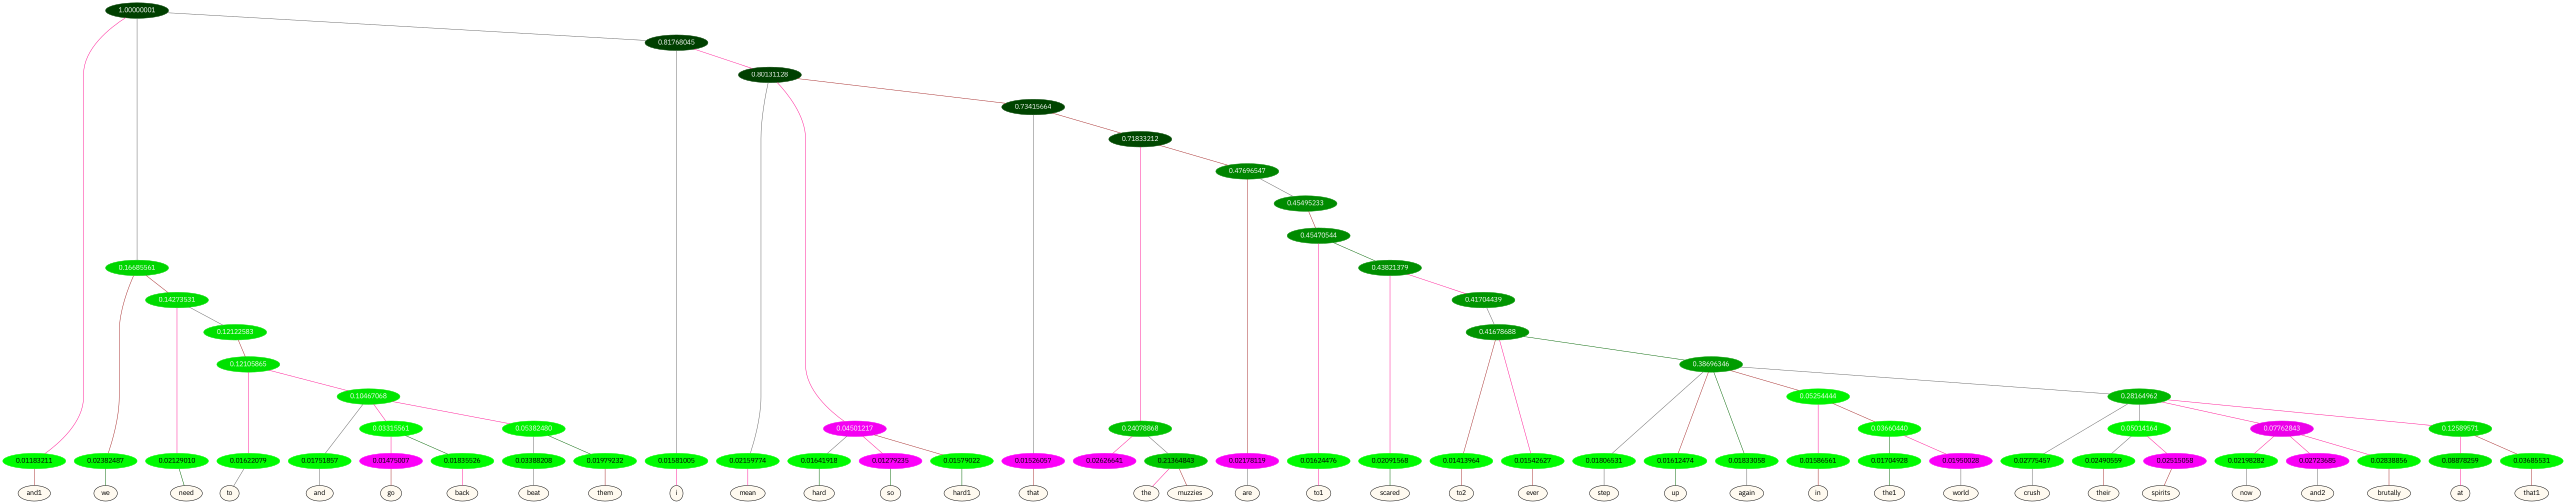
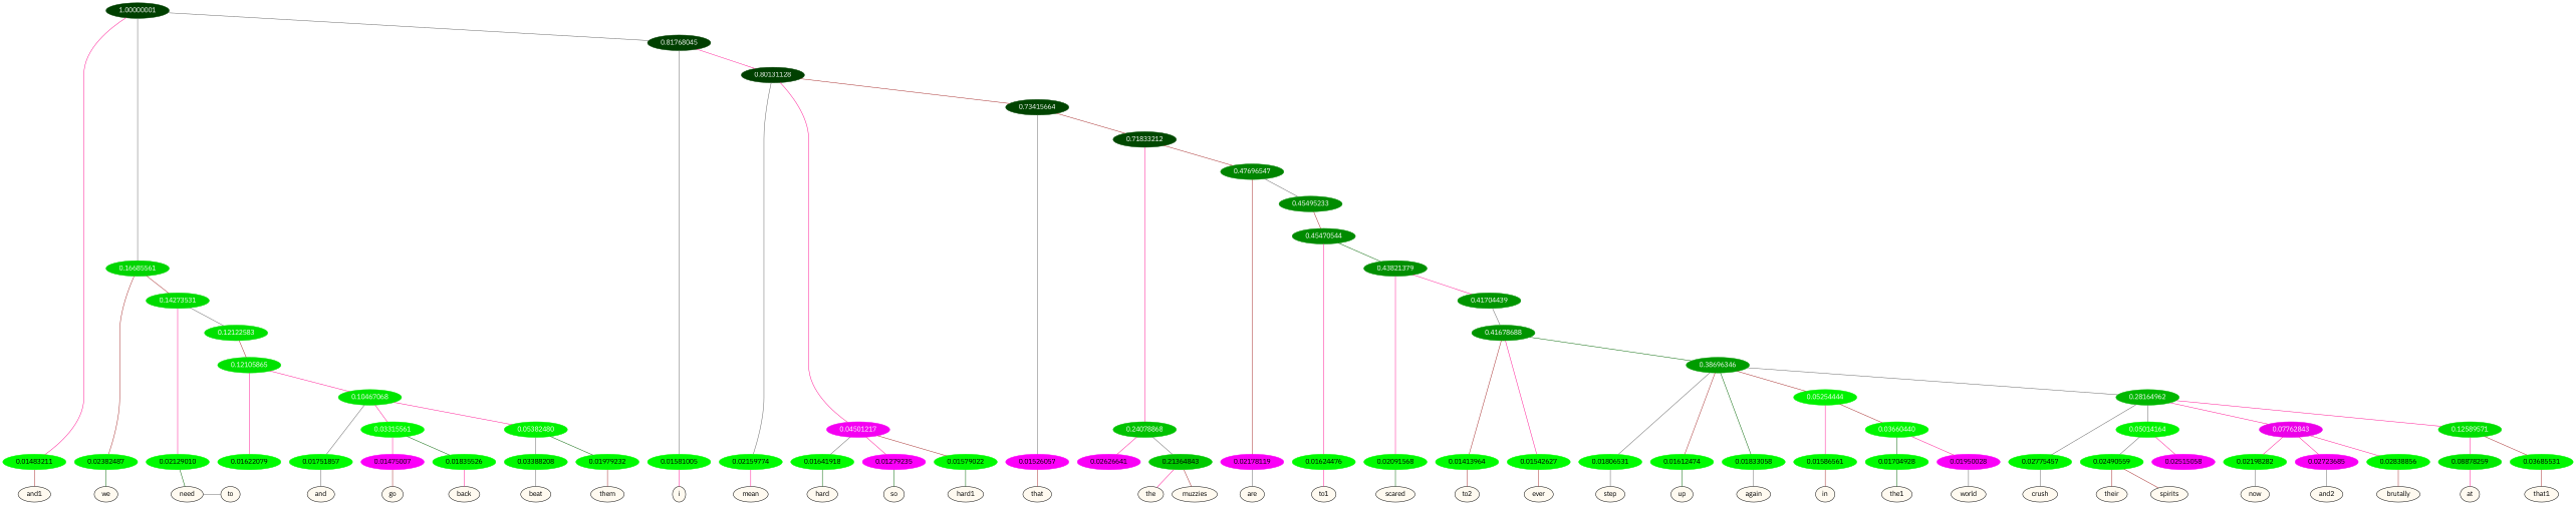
  graph {
    fontname="IBM Plex Sans"
    node [color=black fontname="IBM Plex Sans" format=png nodesep=0.001 ordering=out overlap_scaling=0.01 ranksep=0.001 style=filled]
    edge [color=deeppink fontname="IBM Plex Sans"]
    n1 [fillcolor=floralwhite height=0.15 label=we style="filled,solid" width=0.15]
    n2 [fillcolor=floralwhite height=0.15 label=need style="filled,solid" width=0.15]
    n3 [fillcolor=floralwhite height=0.15 label=to style="filled,solid" width=0.15]
    n4 [fillcolor=floralwhite height=0.15 label=go style="filled,solid" width=0.15]
    n5 [fillcolor=floralwhite height=0.15 label=back style="filled,solid" width=0.15]
    n6 [fillcolor=floralwhite height=0.15 label=and style="filled,solid" width=0.15]
    n7 [fillcolor=floralwhite height=0.15 label=beat style="filled,solid" width=0.15]
    n8 [fillcolor=floralwhite height=0.15 label=them style="filled,solid" width=0.15]
    n9 [fillcolor=floralwhite height=0.15 label=and1 style="filled,solid" width=0.15]
    n10 [fillcolor=floralwhite height=0.15 label=i style="filled,solid" width=0.15]
    n11 [fillcolor=floralwhite height=0.15 label=mean style="filled,solid" width=0.15]
    n12 [fillcolor=floralwhite height=0.15 label=hard style="filled,solid" width=0.15]
    n13 [fillcolor=floralwhite height=0.15 label=so style="filled,solid" width=0.15]
    n14 [fillcolor=floralwhite height=0.15 label=hard1 style="filled,solid" width=0.15]
    n15 [fillcolor=floralwhite height=0.15 label=that style="filled,solid" width=0.15]
    n16 [fillcolor=floralwhite height=0.15 label=the style="filled,solid" width=0.15]
    n17 [fillcolor=floralwhite height=0.15 label=muzzies style="filled,solid" width=0.15]
    n18 [fillcolor=floralwhite height=0.15 label=are style="filled,solid" width=0.15]
    n19 [fillcolor=floralwhite height=0.15 label=to1 style="filled,solid" width=0.15]
    n20 [fillcolor=floralwhite height=0.15 label=scared style="filled,solid" width=0.15]
    n21 [fillcolor=floralwhite height=0.15 label=to2 style="filled,solid" width=0.15]
    n22 [fillcolor=floralwhite height=0.15 label=ever style="filled,solid" width=0.15]
    n23 [fillcolor=floralwhite height=0.15 label=step style="filled,solid" width=0.15]
    n24 [fillcolor=floralwhite height=0.15 label=up style="filled,solid" width=0.15]
    n25 [fillcolor=floralwhite height=0.15 label=in style="filled,solid" width=0.15]
    n26 [fillcolor=floralwhite height=0.15 label=the1 style="filled,solid" width=0.15]
    n27 [fillcolor=floralwhite height=0.15 label=world style="filled,solid" width=0.15]
    n28 [fillcolor=floralwhite height=0.15 label=again style="filled,solid" width=0.15]
    n29 [fillcolor=floralwhite height=0.15 label=crush style="filled,solid" width=0.15]
    n30 [fillcolor=floralwhite height=0.15 label=their style="filled,solid" width=0.15]
    n31 [fillcolor=floralwhite height=0.15 label=spirits style="filled,solid" width=0.15]
    n32 [fillcolor=floralwhite height=0.15 label=now style="filled,solid" width=0.15]
    n33 [fillcolor=floralwhite height=0.15 label=and2 style="filled,solid" width=0.15]
    n34 [fillcolor=floralwhite height=0.15 label=brutally style="filled,solid" width=0.15]
    n35 [fillcolor=floralwhite height=0.15 label=at style="filled,solid" width=0.15]
    n36 [fillcolor=floralwhite height=0.15 label=that1 style="filled,solid" width=0.15]
    n37 [color="0.334 1.000 0.976" fontcolor=black height=0.15 label=0.02382487 width=0.15]
    n38 [color="0.334 1.000 0.979" fontcolor=black height=0.15 label=0.02129010 width=0.15]
    n39 [color="0.334 1.000 0.984" fontcolor=black height=0.15 label=0.01622079 width=0.15]
    n40 [color="0.835 1.000 0.985" fontcolor=black height=0.15 label=0.01475007 width=0.15]
    n41 [color="0.334 1.000 0.982" fontcolor=black height=0.15 label=0.01835526 width=0.15]
    n42 [color="0.334 1.000 0.982" fontcolor=black height=0.15 label=0.01751857 width=0.15]
    n43 [color="0.334 1.000 0.966" fontcolor=black height=0.15 label=0.03388208 width=0.15]
    n44 [color="0.334 1.000 0.980" fontcolor=black height=0.15 label=0.01979232 width=0.15]
-   n45 [color="0.334 1.000 0.985" fontcolor=black height=0.15 label=0.01183211 width=0.15]
+   n45 [color="0.334 1.000 0.985" fontcolor=black height=0.15 label=0.01483211 width=0.15]
    n46 [color="0.334 1.000 0.984" fontcolor=black height=0.15 label=0.01581005 width=0.15]
    n47 [color="0.334 1.000 0.978" fontcolor=black height=0.15 label=0.02159774 width=0.15]
    n48 [color="0.334 1.000 0.984" fontcolor=black height=0.15 label=0.01641918 width=0.15]
    n49 [color="0.835 1.000 0.987" fontcolor=black height=0.15 label=0.01279235 width=0.15]
    n50 [color="0.334 1.000 0.984" fontcolor=black height=0.15 label=0.01579022 width=0.15]
    n51 [color="0.835 1.000 0.985" fontcolor=black height=0.15 label=0.01526057 width=0.15]
    n52 [color="0.835 1.000 0.974" fontcolor=black height=0.15 label=0.02626641 width=0.15]
    n53 [color="0.334 1.000 0.786" fontcolor=black height=0.15 label=0.21364843 width=0.15]
    n54 [color="0.835 1.000 0.978" fontcolor=black height=0.15 label=0.02178119 width=0.15]
    n55 [color="0.334 1.000 0.984" fontcolor=black height=0.15 label=0.01624476 width=0.15]
    n56 [color="0.334 1.000 0.979" fontcolor=black height=0.15 label=0.02091568 width=0.15]
    n57 [color="0.334 1.000 0.986" fontcolor=black height=0.15 label=0.01413964 width=0.15]
    n58 [color="0.334 1.000 0.985" fontcolor=black height=0.15 label=0.01542627 width=0.15]
    n59 [color="0.334 1.000 0.982" fontcolor=black height=0.15 label=0.01806531 width=0.15]
    n60 [color="0.334 1.000 0.984" fontcolor=black height=0.15 label=0.01612474 width=0.15]
    n61 [color="0.334 1.000 0.984" fontcolor=black height=0.15 label=0.01586561 width=0.15]
    n62 [color="0.334 1.000 0.983" fontcolor=black height=0.15 label=0.01704928 width=0.15]
    n63 [color="0.835 1.000 0.980" fontcolor=black height=0.15 label=0.01950028 width=0.15]
    n64 [color="0.334 1.000 0.982" fontcolor=black height=0.15 label=0.01833058 width=0.15]
    n65 [color="0.334 1.000 0.972" fontcolor=black height=0.15 label=0.02775457 width=0.15]
    n66 [color="0.334 1.000 0.975" fontcolor=black height=0.15 label=0.02490559 width=0.15]
    n67 [color="0.835 1.000 0.975" fontcolor=black height=0.15 label=0.02515058 width=0.15]
    n68 [color="0.334 1.000 0.978" fontcolor=black height=0.15 label=0.02198282 width=0.15]
    n69 [color="0.835 1.000 0.973" fontcolor=black height=0.15 label=0.02723685 width=0.15]
    n70 [color="0.334 1.000 0.972" fontcolor=black height=0.15 label=0.02838856 width=0.15]
    n71 [color="0.334 1.000 0.911" fontcolor=black height=0.15 label=0.08878259 width=0.15]
    n72 [color="0.334 1.000 0.963" fontcolor=black height=0.15 label=0.03685531 width=0.15]
    n73 [color="0.334 1.000 0.250" fontcolor=grey99 height=0.15 label=1.00000001 width=0.15]
    n74 [color="0.334 1.000 0.833" fontcolor=grey99 height=0.15 label=0.16685561 width=0.15]
    n75 [color="0.334 1.000 0.250" fontcolor=grey99 height=0.15 label=0.81768045 width=0.15]
    n76 [color="0.334 1.000 0.857" fontcolor=grey99 height=0.15 label=0.14273531 width=0.15]
    n77 [color="0.334 1.000 0.250" fontcolor=grey99 height=0.15 label=0.80131128 width=0.15]
    n78 [color="0.334 1.000 0.879" fontcolor=grey99 height=0.15 label=0.12122583 width=0.15]
    n79 [color="0.835 1.000 0.955" fontcolor=grey99 height=0.15 label=0.04501217 width=0.15]
    n80 [color="0.334 1.000 0.266" fontcolor=grey99 height=0.15 label=0.73415664 width=0.15]
    n81 [color="0.334 1.000 0.879" fontcolor=grey99 height=0.15 label=0.12105865 width=0.15]
    n82 [color="0.334 1.000 0.282" fontcolor=grey99 height=0.15 label=0.71833212 width=0.15]
    n83 [color="0.334 1.000 0.895" fontcolor=grey99 height=0.15 label=0.10467068 width=0.15]
    n84 [color="0.334 1.000 0.759" fontcolor=grey99 height=0.15 label=0.24078868 width=0.15]
    n85 [color="0.334 1.000 0.523" fontcolor=grey99 height=0.15 label=0.47696547 width=0.15]
    n86 [color="0.334 1.000 0.967" fontcolor=grey99 height=0.15 label=0.03315561 width=0.15]
    n87 [color="0.334 1.000 0.946" fontcolor=grey99 height=0.15 label=0.05382480 width=0.15]
    n88 [color="0.334 1.000 0.545" fontcolor=grey99 height=0.15 label=0.45495233 width=0.15]
    n89 [color="0.334 1.000 0.545" fontcolor=grey99 height=0.15 label=0.45470544 width=0.15]
    n90 [color="0.334 1.000 0.562" fontcolor=grey99 height=0.15 label=0.43821379 width=0.15]
    n91 [color="0.334 1.000 0.583" fontcolor=grey99 height=0.15 label=0.41704439 width=0.15]
    n92 [color="0.334 1.000 0.583" fontcolor=grey99 height=0.15 label=0.41678688 width=0.15]
    n93 [color="0.334 1.000 0.613" fontcolor=grey99 height=0.15 label=0.38696346 width=0.15]
    n94 [color="0.334 1.000 0.947" fontcolor=grey99 height=0.15 label=0.05254444 width=0.15]
    n95 [color="0.334 1.000 0.718" fontcolor=grey99 height=0.15 label=0.28164962 width=0.15]
    n96 [color="0.334 1.000 0.963" fontcolor=grey99 height=0.15 label=0.03660440 width=0.15]
    n97 [color="0.334 1.000 0.950" fontcolor=grey99 height=0.15 label=0.05014164 width=0.15]
    n98 [color="0.835 1.000 0.922" fontcolor=grey99 height=0.15 label=0.07762843 width=0.15]
    n99 [color="0.334 1.000 0.874" fontcolor=grey99 height=0.15 label=0.12589571 width=0.15]
    subgraph sub_1 {
      rank=same
      n1
      n2
      n3
      n4
      n5
      n6
      n7
      n8
      n9
      n10
      n11
      n12
      n13
      n14
      n15
      n16
      n17
      n18
      n19
      n20
      n21
      n22
      n23
      n24
      n25
      n26
      n27
      n28
      n29
      n30
      n31
      n32
      n33
      n34
      n35
      n36
    }
    subgraph sub_2 {
      rank=same
      n37
      n38
      n39
      n40
      n41
      n42
      n43
      n44
      n45
      n46
      n47
      n48
      n49
      n50
      n51
      n52
      n53
      n54
      n55
      n56
      n57
      n58
      n59
      n60
      n61
      n62
      n63
      n64
      n65
      n66
      n67
      n68
      n69
      n70
      n71
      n72
    }
    n37 -- n1 [color=darkgreen]
    n38 -- n2 [color=darkgreen]
-   n39 -- n3 [color=gray40]
+   n2 -- n3 [color=gray40]
    n40 -- n4 [color=brown]
    n41 -- n5
    n42 -- n6 [color=gray40]
    n43 -- n7 [color=gray40]
    n44 -- n8 [color=brown]
    n45 -- n9 [color=brown]
    n46 -- n10
    n47 -- n11
    n48 -- n12 [color=darkgreen]
    n49 -- n13 [color=darkgreen]
    n50 -- n14 [color=darkgreen]
    n51 -- n15 [color=brown]
    n53 -- n16
    n53 -- n17 [color=brown]
    n54 -- n18 [color=gray40]
    n55 -- n19
    n56 -- n20 [color=darkgreen]
    n57 -- n21 [color=brown]
    n58 -- n22 [color=brown]
    n59 -- n23 [color=gray40]
    n60 -- n24 [color=darkgreen]
    n61 -- n25 [color=brown]
    n62 -- n26 [color=darkgreen]
    n63 -- n27 [color=gray40]
    n64 -- n28 [color=gray40]
    n65 -- n29 [color=gray40]
    n66 -- n30 [color=brown]
-   n67 -- n31 [color=brown]
+   n66 -- n31 [color=brown]
    n68 -- n32 [color=gray40]
    n69 -- n33 [color=gray40]
    n70 -- n34 [color=brown]
    n71 -- n35
    n72 -- n36 [color=brown]
    n73 -- n45
    n73 -- n74 [color=gray40]
    n73 -- n75 [color=gray40]
    n74 -- n37 [color=brown]
    n74 -- n76 [color=brown]
    n75 -- n46 [color=gray40]
    n75 -- n77
    n76 -- n38
    n76 -- n78 [color=gray40]
    n77 -- n47 [color=gray40]
    n77 -- n79
    n77 -- n80 [color=brown]
    n78 -- n81 [color=brown]
    n79 -- n48 [color=gray40]
    n79 -- n49
    n79 -- n50 [color=brown]
    n80 -- n51 [color=gray40]
    n80 -- n82 [color=brown]
    n81 -- n39
    n81 -- n83
    n82 -- n84
    n82 -- n85 [color=brown]
    n83 -- n42 [color=gray40]
    n83 -- n86
    n83 -- n87
    n84 -- n52
    n84 -- n53 [color=gray40]
    n85 -- n54 [color=brown]
    n85 -- n88 [color=gray40]
    n86 -- n40
    n86 -- n41 [color=darkgreen]
    n87 -- n43 [color=gray40]
    n87 -- n44 [color=darkgreen]
    n88 -- n89 [color=brown]
    n89 -- n55
    n89 -- n90 [color=darkgreen]
    n90 -- n56
    n90 -- n91
    n91 -- n92 [color=gray40]
    n92 -- n57 [color=brown]
    n92 -- n58
    n92 -- n93 [color=darkgreen]
    n93 -- n59 [color=gray40]
    n93 -- n60 [color=brown]
    n93 -- n64 [color=darkgreen]
    n93 -- n94 [color=brown]
    n93 -- n95 [color=gray40]
    n94 -- n61
    n94 -- n96 [color=brown]
    n95 -- n65 [color=gray40]
    n95 -- n97 [color=gray40]
    n95 -- n98
    n95 -- n99
    n96 -- n62 [color=darkgreen]
    n96 -- n63
    n97 -- n66 [color=gray40]
    n97 -- n67
    n98 -- n68
    n98 -- n69
    n98 -- n70
    n99 -- n71
    n99 -- n72 [color=brown]
  }
